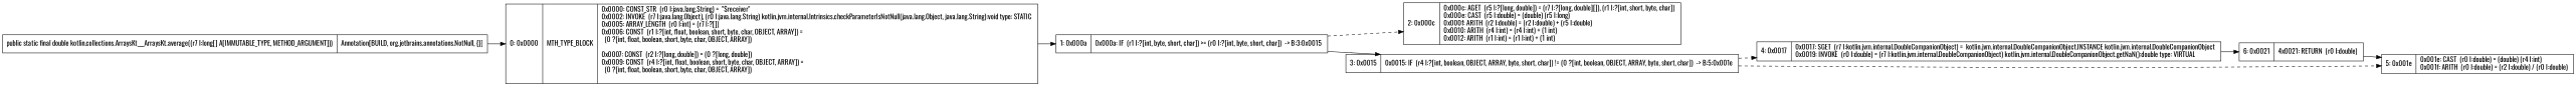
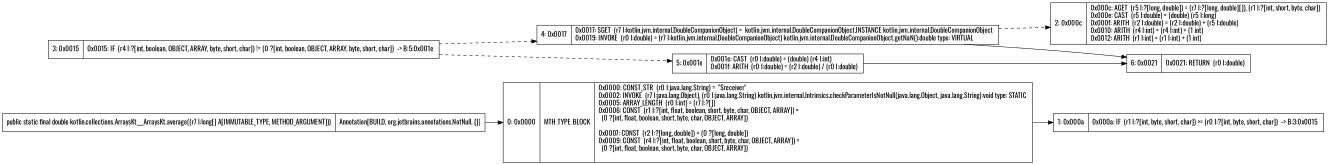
  digraph {
    fontname=Oswald
    rankdir=LR
    node [fontname=Oswald shape=record]
    edge [fontname=Oswald]
    n1 [label="{0\:\ 0x0000|MTH_TYPE_BLOCK\l|0x0000: CONST_STR  (r0 I:java.lang.String) =  \"$receiver\" \l0x0002: INVOKE  (r7 I:java.lang.Object), (r0 I:java.lang.String) kotlin.jvm.internal.Intrinsics.checkParameterIsNotNull(java.lang.Object, java.lang.String):void type: STATIC \l0x0005: ARRAY_LENGTH  (r0 I:int) = (r7 I:?[]) \l0x0006: CONST  (r1 I:?[int, float, boolean, short, byte, char, OBJECT, ARRAY]) = \l  (0 ?[int, float, boolean, short, byte, char, OBJECT, ARRAY])\l \l0x0007: CONST  (r2 I:?[long, double]) = (0 ?[long, double]) \l0x0009: CONST  (r4 I:?[int, float, boolean, short, byte, char, OBJECT, ARRAY]) = \l  (0 ?[int, float, boolean, short, byte, char, OBJECT, ARRAY])\l \l}"]
    n2 [label="{1\:\ 0x000a|0x000a: IF  (r1 I:?[int, byte, short, char]) \>= (r0 I:?[int, byte, short, char])  \-\> B:3:0x0015 \l}"]
    n3 [label="{2\:\ 0x000c|0x000c: AGET  (r5 I:?[long, double]) = (r7 I:?[long, double][]), (r1 I:?[int, short, byte, char]) \l0x000e: CAST  (r5 I:double) = (double) (r5 I:long) \l0x000f: ARITH  (r2 I:double) = (r2 I:double) + (r5 I:double) \l0x0010: ARITH  (r4 I:int) = (r4 I:int) + (1 int) \l0x0012: ARITH  (r1 I:int) = (r1 I:int) + (1 int) \l}"]
    n4 [label="{3\:\ 0x0015|0x0015: IF  (r4 I:?[int, boolean, OBJECT, ARRAY, byte, short, char]) != (0 ?[int, boolean, OBJECT, ARRAY, byte, short, char])  \-\> B:5:0x001e \l}"]
    n5 [label="{4\:\ 0x0017|0x0017: SGET  (r7 I:kotlin.jvm.internal.DoubleCompanionObject) =  kotlin.jvm.internal.DoubleCompanionObject.INSTANCE kotlin.jvm.internal.DoubleCompanionObject \l0x0019: INVOKE  (r0 I:double) = (r7 I:kotlin.jvm.internal.DoubleCompanionObject) kotlin.jvm.internal.DoubleCompanionObject.getNaN():double type: VIRTUAL \l}"]
    n6 [label="{5\:\ 0x001e|0x001e: CAST  (r0 I:double) = (double) (r4 I:int) \l0x001f: ARITH  (r0 I:double) = (r2 I:double) \/ (r0 I:double) \l}"]
-   n7 [label="{6\:\ 0x0021|4x0021: RETURN  (r0 I:double) \l}"]
+   n7 [label="{6\:\ 0x0021|0x0021: RETURN  (r0 I:double) \l}"]
    n8 [label="{public static final double kotlin.collections.ArraysKt___ArraysKt.average((r7 I:long[] A[IMMUTABLE_TYPE, METHOD_ARGUMENT]))  | Annotation[BUILD, org.jetbrains.annotations.NotNull, \{\}]\l}"]
    n1 -> n2
-   n2 -> n3 [style=dashed]
-   n2 -> n4
+   n5 -> n3 [style=dashed]
    n4 -> n5 [style=dashed]
    n4 -> n6 [style=dashed]
    n5 -> n7
-   n7 -> n6
+   n6 -> n7
    n8 -> n1
  }
